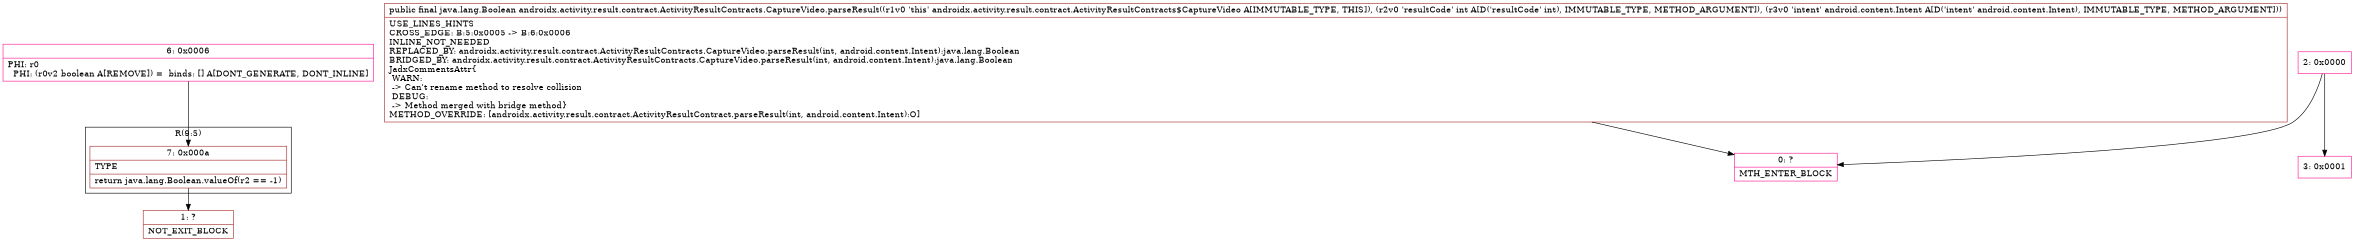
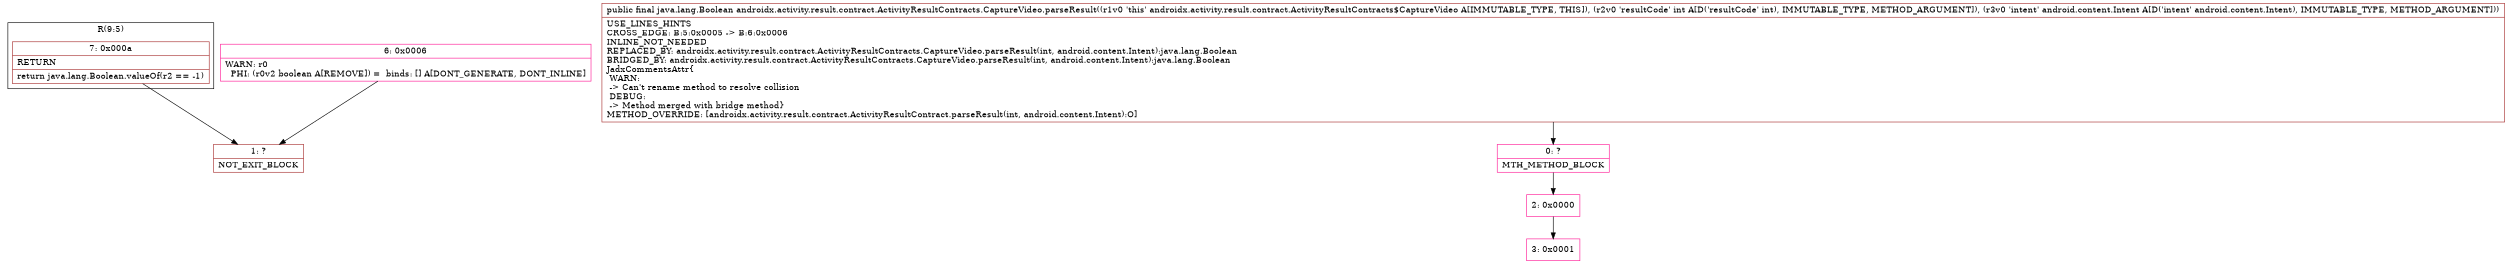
  digraph {
    node [color=deeppink shape=record]
-   n1 [color=brown label="{7\:\ 0x000a|TYPE\l|return java.lang.Boolean.valueOf(r2 == \-1)\l}"]
+   n1 [color=brown label="{7\:\ 0x000a|RETURN\l|return java.lang.Boolean.valueOf(r2 == \-1)\l}"]
    n2 [color=brown label="{1\:\ ?|NOT_EXIT_BLOCK\l}"]
-   n3 [label="{0\:\ ?|MTH_ENTER_BLOCK\l}"]
+   n3 [label="{0\:\ ?|MTH_METHOD_BLOCK\l}"]
    n4 [label="{2\:\ 0x0000}"]
    n5 [label="{3\:\ 0x0001}"]
-   n6 [label="{6\:\ 0x0006|PHI: r0 \l  PHI: (r0v2 boolean A[REMOVE]) =  binds: [] A[DONT_GENERATE, DONT_INLINE]\l}"]
+   n6 [label="{6\:\ 0x0006|WARN: r0 \l  PHI: (r0v2 boolean A[REMOVE]) =  binds: [] A[DONT_GENERATE, DONT_INLINE]\l}"]
    n7 [color=brown label="{public final java.lang.Boolean androidx.activity.result.contract.ActivityResultContracts.CaptureVideo.parseResult((r1v0 'this' androidx.activity.result.contract.ActivityResultContracts$CaptureVideo A[IMMUTABLE_TYPE, THIS]), (r2v0 'resultCode' int A[D('resultCode' int), IMMUTABLE_TYPE, METHOD_ARGUMENT]), (r3v0 'intent' android.content.Intent A[D('intent' android.content.Intent), IMMUTABLE_TYPE, METHOD_ARGUMENT]))  | USE_LINES_HINTS\lCROSS_EDGE: B:5:0x0005 \-\> B:6:0x0006\lINLINE_NOT_NEEDED\lREPLACED_BY: androidx.activity.result.contract.ActivityResultContracts.CaptureVideo.parseResult(int, android.content.Intent):java.lang.Boolean\lBRIDGED_BY: androidx.activity.result.contract.ActivityResultContracts.CaptureVideo.parseResult(int, android.content.Intent):java.lang.Boolean\lJadxCommentsAttr\{\l WARN: \l \-\> Can't rename method to resolve collision\l DEBUG: \l \-\> Method merged with bridge method\}\lMETHOD_OVERRIDE: [androidx.activity.result.contract.ActivityResultContract.parseResult(int, android.content.Intent):O]\l}"]
    subgraph cluster_1 {
      label="R(9:5)"
      n1
    }
    n1 -> n2
-   n4 -> n3
+   n3 -> n4
    n4 -> n5
-   n6 -> n1
+   n6 -> n2
    n7 -> n3
  }
